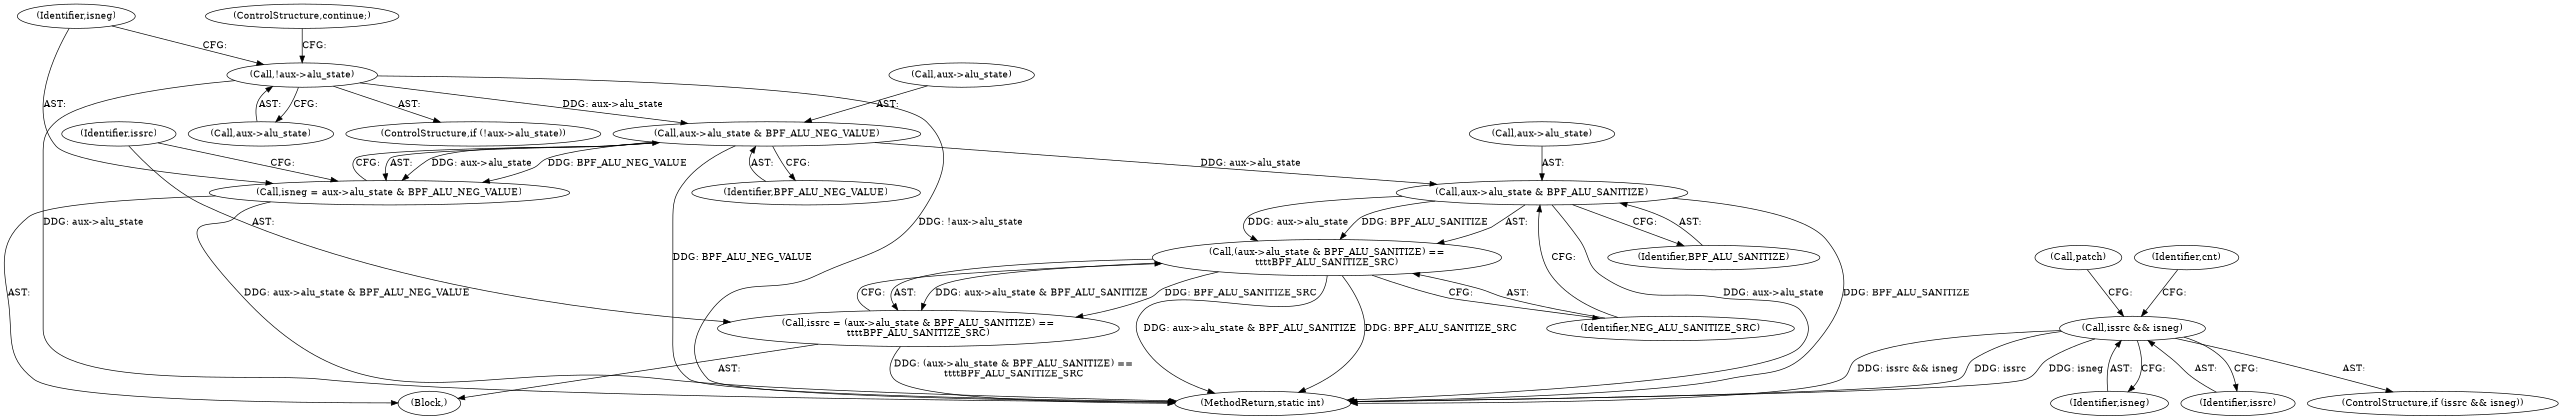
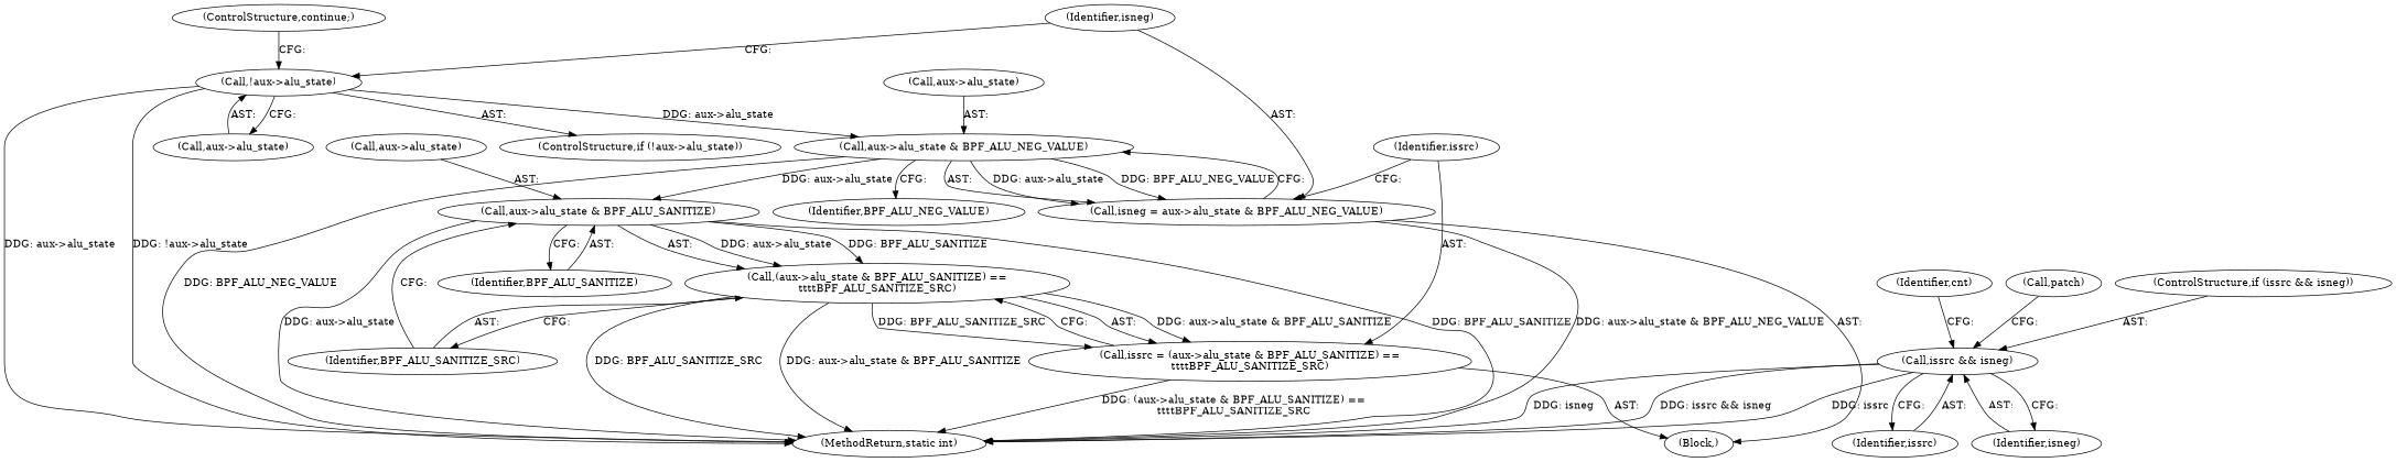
  digraph {
    n1 [label="(Call,aux->alu_state & BPF_ALU_NEG_VALUE)"]
    n2 [label="(Call,aux->alu_state & BPF_ALU_SANITIZE)"]
    n3 [label="(Call,isneg = aux->alu_state & BPF_ALU_NEG_VALUE)"]
    n4 [label="(Identifier,BPF_ALU_NEG_VALUE)"]
    n5 [label="(MethodReturn,static int)"]
    n6 [label="(Call,(aux->alu_state & BPF_ALU_SANITIZE) ==\n\t\t\t\tBPF_ALU_SANITIZE_SRC)"]
    n7 [label="(Identifier,BPF_ALU_SANITIZE)"]
    n8 [label="(Block,)"]
    n9 [label="(Call,!aux->alu_state)"]
    n10 [label="(Call,aux->alu_state)"]
    n11 [label="(ControlStructure,if (!aux->alu_state))"]
    n12 [label="(Call,issrc = (aux->alu_state & BPF_ALU_SANITIZE) ==\n\t\t\t\tBPF_ALU_SANITIZE_SRC)"]
-   n13 [label="(Identifier,NEG_ALU_SANITIZE_SRC)"]
+   n13 [label="(Identifier,BPF_ALU_SANITIZE_SRC)"]
    n14 [label="(Call,issrc && isneg)"]
    n15 [label="(Identifier,isneg)"]
    n16 [label="(Identifier,issrc)"]
    n17 [label="(ControlStructure,if (issrc && isneg))"]
    n18 [label="(ControlStructure,continue;)"]
    n19 [label="(Identifier,cnt)"]
    n20 [label="(Call,aux->alu_state)"]
    n21 [label="(Call,aux->alu_state)"]
    n22 [label="(Identifier,issrc)"]
    n23 [label="(Identifier,isneg)"]
    n24 [label="(Call,patch)"]
    n1 -> n2 [label="DDG: aux->alu_state"]
    n1 -> n3 [label="AST: "]
    n1 -> n3 [label="DDG: aux->alu_state"]
    n1 -> n3 [label="DDG: BPF_ALU_NEG_VALUE"]
    n1 -> n4 [label="CFG: "]
    n1 -> n5 [label="DDG: BPF_ALU_NEG_VALUE"]
    n2 -> n5 [label="DDG: aux->alu_state"]
    n2 -> n5 [label="DDG: BPF_ALU_SANITIZE"]
    n2 -> n6 [label="AST: "]
    n2 -> n6 [label="DDG: aux->alu_state"]
    n2 -> n6 [label="DDG: BPF_ALU_SANITIZE"]
    n2 -> n7 [label="CFG: "]
    n3 -> n1 [label="CFG: "]
    n3 -> n5 [label="DDG: aux->alu_state & BPF_ALU_NEG_VALUE"]
    n3 -> n8 [label="AST: "]
-   n4 -> n1 [label="AST: "]
    n6 -> n5 [label="DDG: BPF_ALU_SANITIZE_SRC"]
    n6 -> n5 [label="DDG: aux->alu_state & BPF_ALU_SANITIZE"]
    n6 -> n12 [label="AST: "]
    n6 -> n12 [label="DDG: aux->alu_state & BPF_ALU_SANITIZE"]
    n6 -> n12 [label="DDG: BPF_ALU_SANITIZE_SRC"]
    n6 -> n13 [label="CFG: "]
    n7 -> n2 [label="AST: "]
    n9 -> n1 [label="DDG: aux->alu_state"]
    n9 -> n5 [label="DDG: aux->alu_state"]
    n9 -> n5 [label="DDG: !aux->alu_state"]
    n9 -> n10 [label="CFG: "]
    n9 -> n11 [label="AST: "]
    n10 -> n9 [label="AST: "]
    n12 -> n5 [label="DDG: (aux->alu_state & BPF_ALU_SANITIZE) ==\n\t\t\t\tBPF_ALU_SANITIZE_SRC"]
    n12 -> n6 [label="CFG: "]
    n12 -> n8 [label="AST: "]
    n13 -> n2 [label="CFG: "]
    n13 -> n6 [label="AST: "]
    n14 -> n5 [label="DDG: issrc && isneg"]
    n14 -> n5 [label="DDG: issrc"]
    n14 -> n5 [label="DDG: isneg"]
    n14 -> n15 [label="CFG: "]
    n14 -> n16 [label="CFG: "]
-   n14 -> n17 [label="AST: "]
+   n17 -> n14 [label="AST: "]
    n15 -> n14 [label="AST: "]
    n16 -> n14 [label="AST: "]
    n18 -> n9 [label="CFG: "]
    n19 -> n14 [label="CFG: "]
    n20 -> n1 [label="AST: "]
    n21 -> n2 [label="AST: "]
    n22 -> n3 [label="CFG: "]
    n22 -> n12 [label="AST: "]
    n23 -> n3 [label="AST: "]
    n23 -> n9 [label="CFG: "]
    n24 -> n14 [label="CFG: "]
  }
